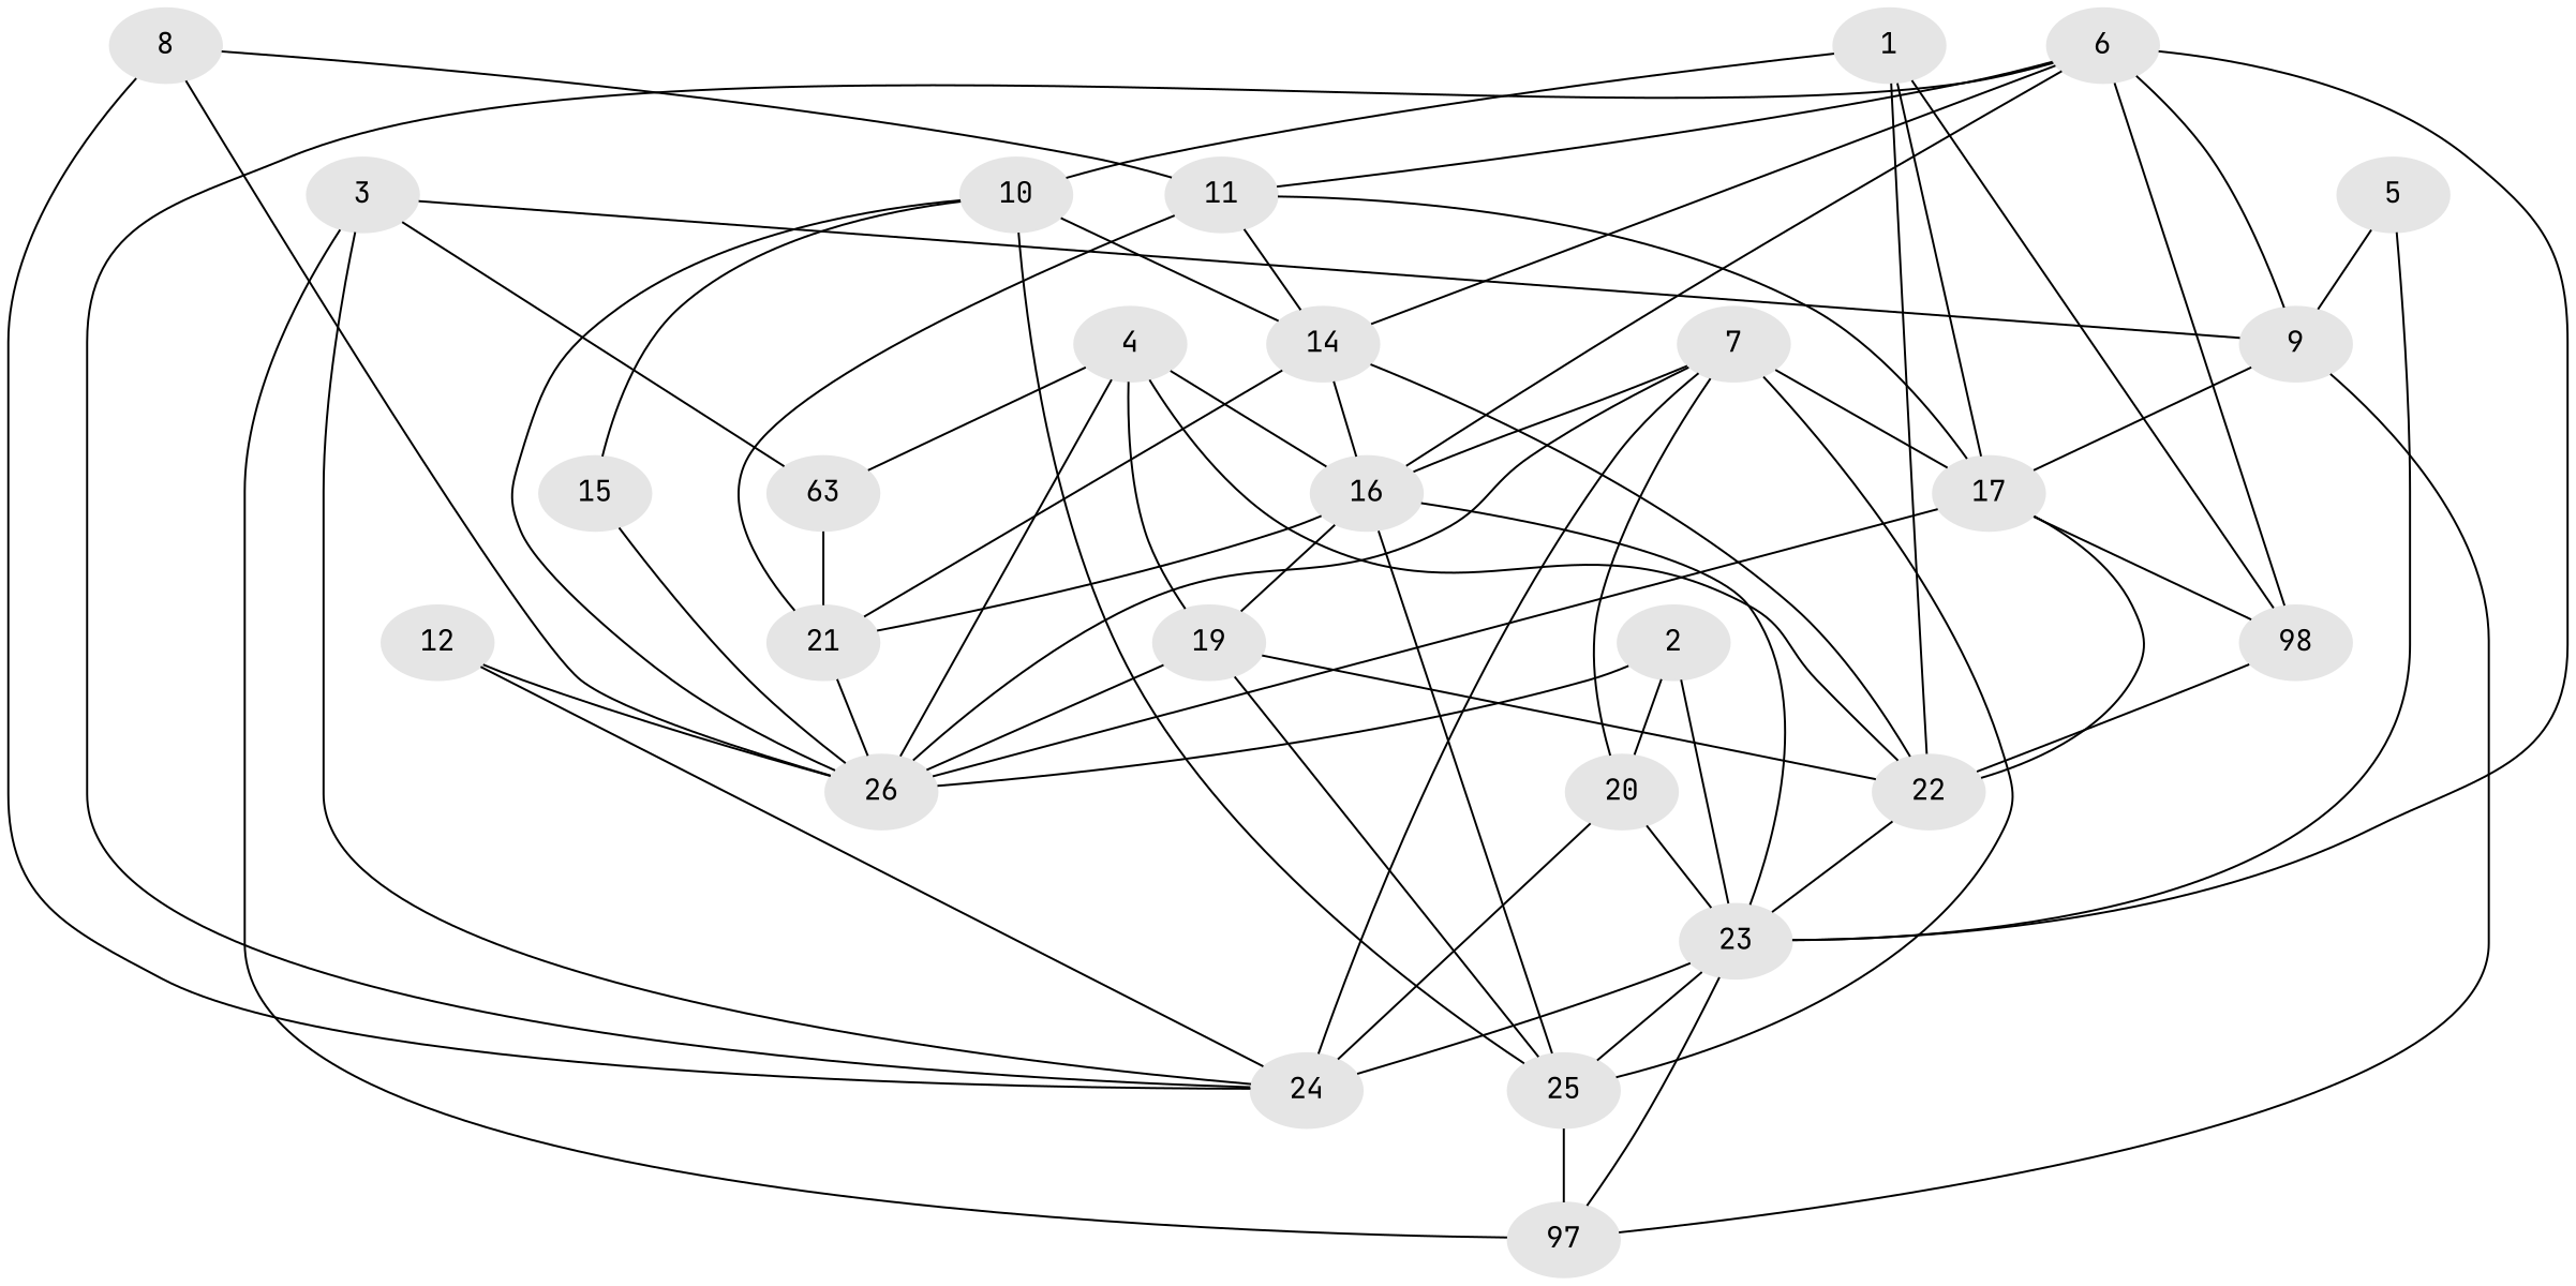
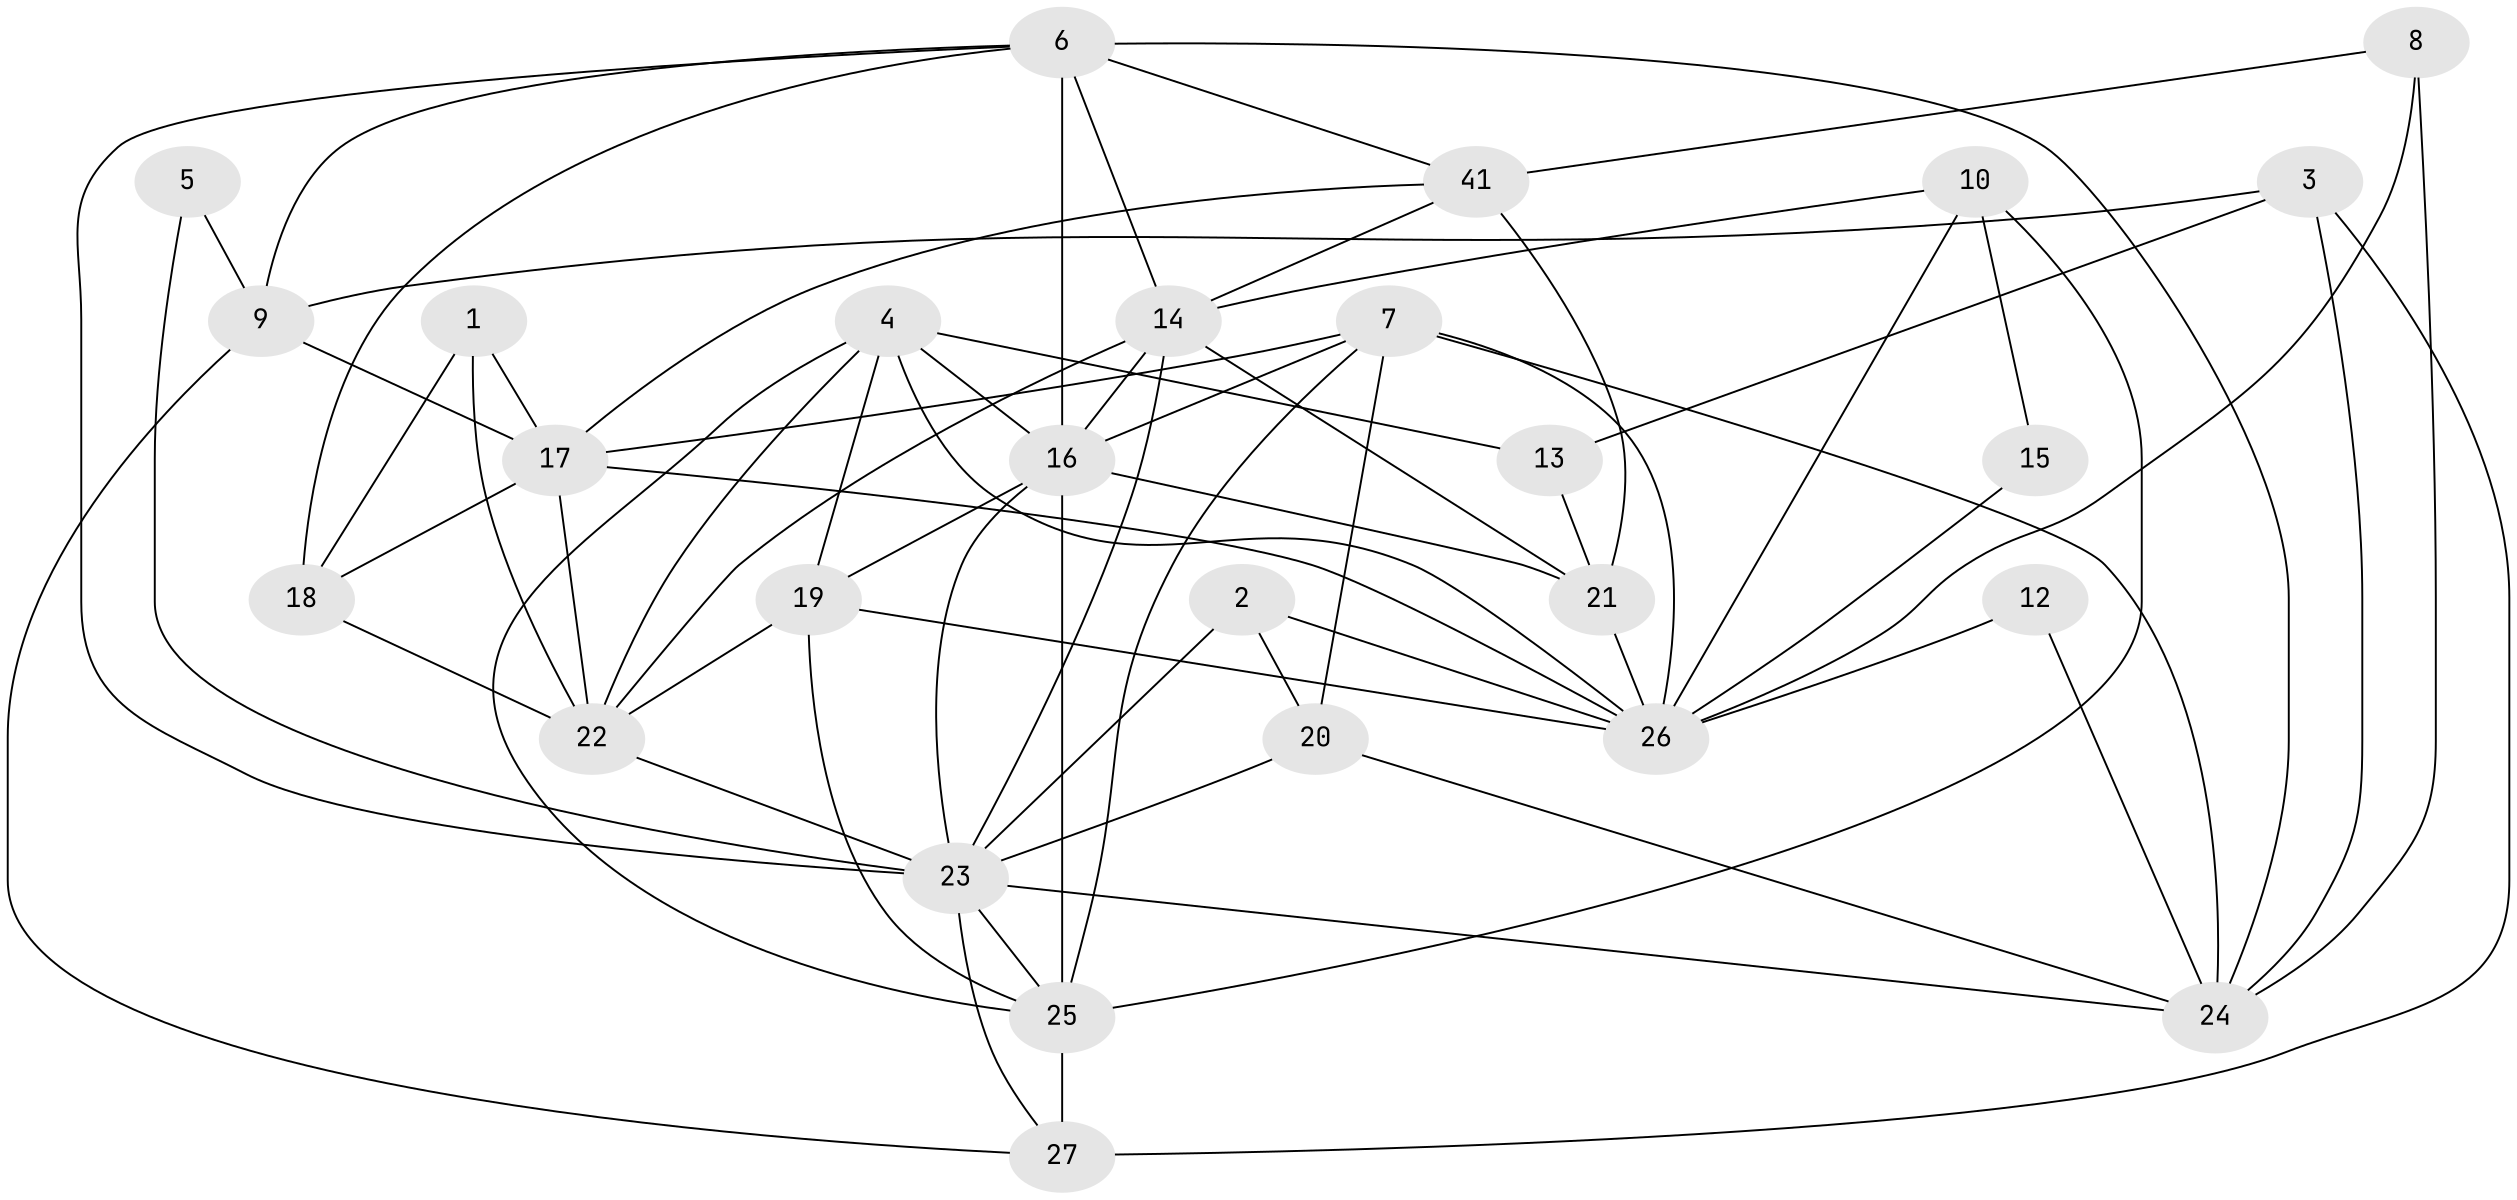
  graph {
    fontname="JetBrains Mono"
    node [color=gray90 fontname="JetBrains Mono" style=filled]
    edge [fontname="JetBrains Mono" weight=1.0]
    1
    10
    17
-   18 [label=98]
+   18
    22
    26
    14
    25
    15
    23
    2
    20
    24
-   27 [label=97]
+   27
    3
    9
-   13 [label=63]
+   13
    16
    21
    4
    19
    5
    6
-   11
+   11 [label=41]
    7
    8
    12
-   1 -- 10
    1 -- 17
    1 -- 18
    1 -- 22
    10 -- 26
    10 -- 14
    10 -- 25
    10 -- 15
    17 -- 18
    17 -- 22
    17 -- 26
    18 -- 22 [weight=2.0]
    22 -- 23
    14 -- 22
+   14 -- 23
    14 -- 16
    14 -- 21
    25 -- 27 [weight=2.0]
    15 -- 26
    23 -- 25
    23 -- 24
    23 -- 27
    2 -- 26
    2 -- 23
    2 -- 20
    20 -- 23 [weight=2.0]
    20 -- 24
    3 -- 24
    3 -- 27
    3 -- 9
    3 -- 13
    9 -- 17
    9 -- 27
    13 -- 21
    16 -- 25
    16 -- 23
    16 -- 21
    16 -- 19
    21 -- 26
    4 -- 22
    4 -- 26
+   4 -- 25
    4 -- 13
    4 -- 16
    4 -- 19
    19 -- 22
    19 -- 26
    19 -- 25
    5 -- 23
    5 -- 9
    6 -- 18
    6 -- 14
    6 -- 23
    6 -- 24
    6 -- 9
    6 -- 16
    6 -- 11
    11 -- 17
    11 -- 14
    11 -- 21 [weight=2.0]
    7 -- 17 [weight=2.0]
    7 -- 26
    7 -- 25
    7 -- 20
    7 -- 24 [weight=3.0]
    7 -- 16
    8 -- 26
    8 -- 24
    8 -- 11
    12 -- 26
    12 -- 24
  }
